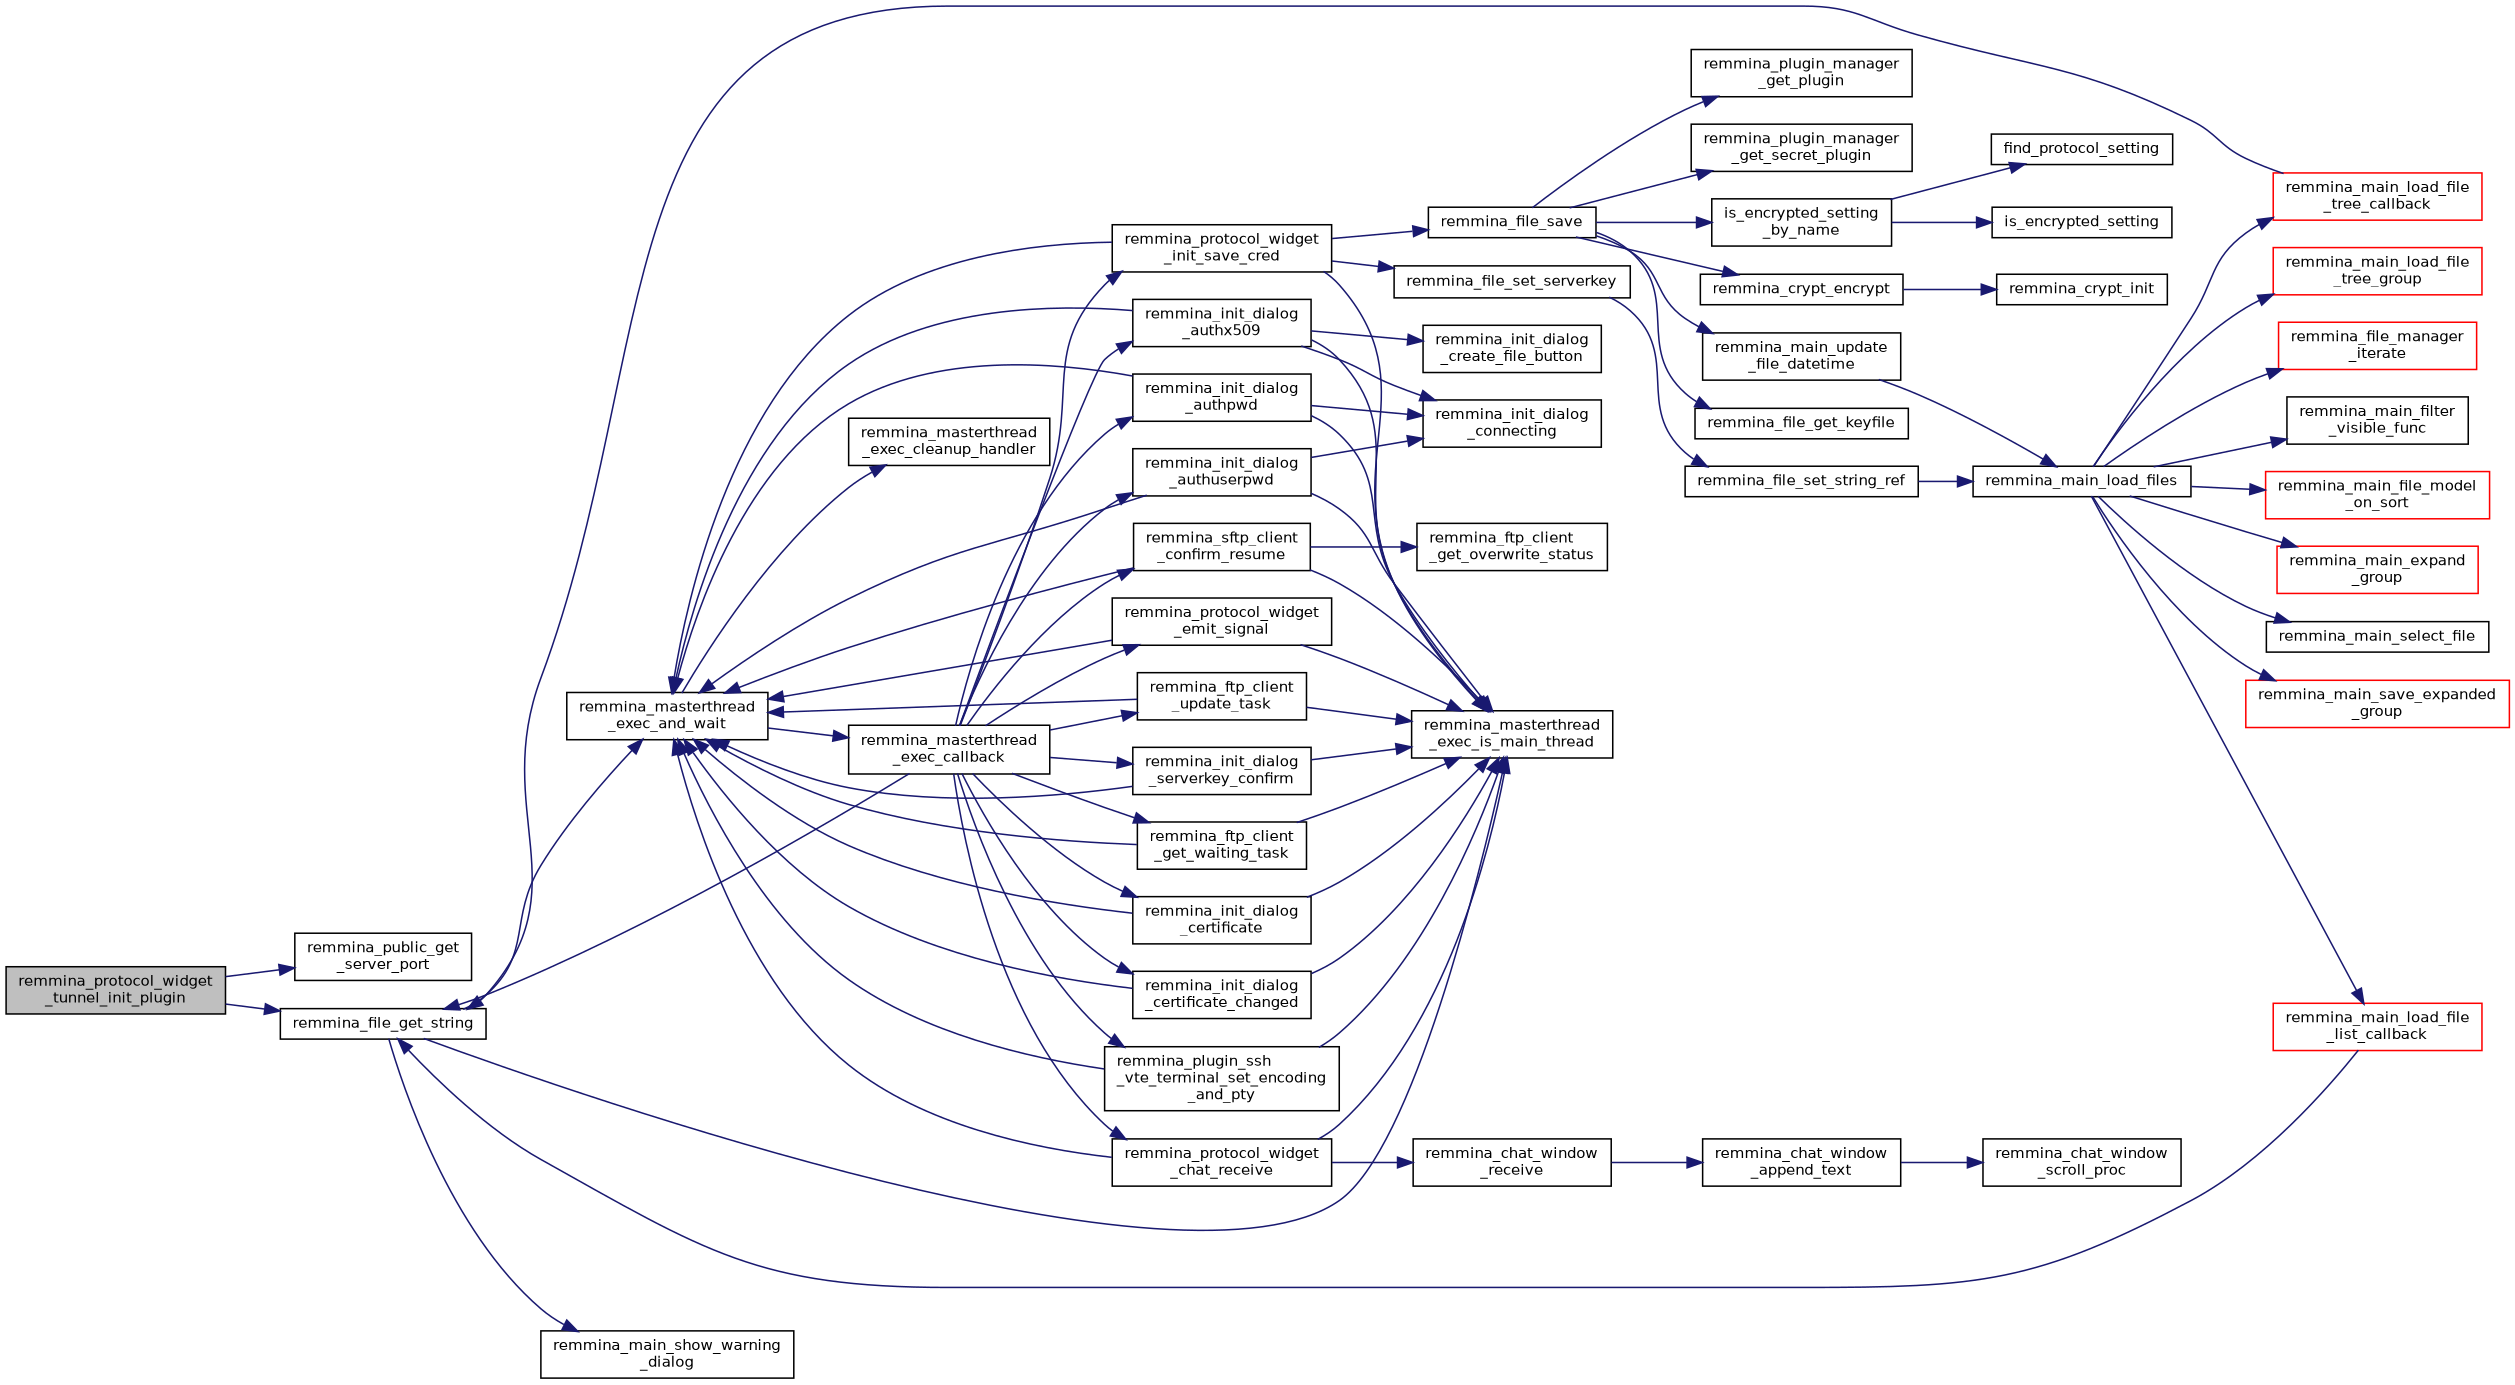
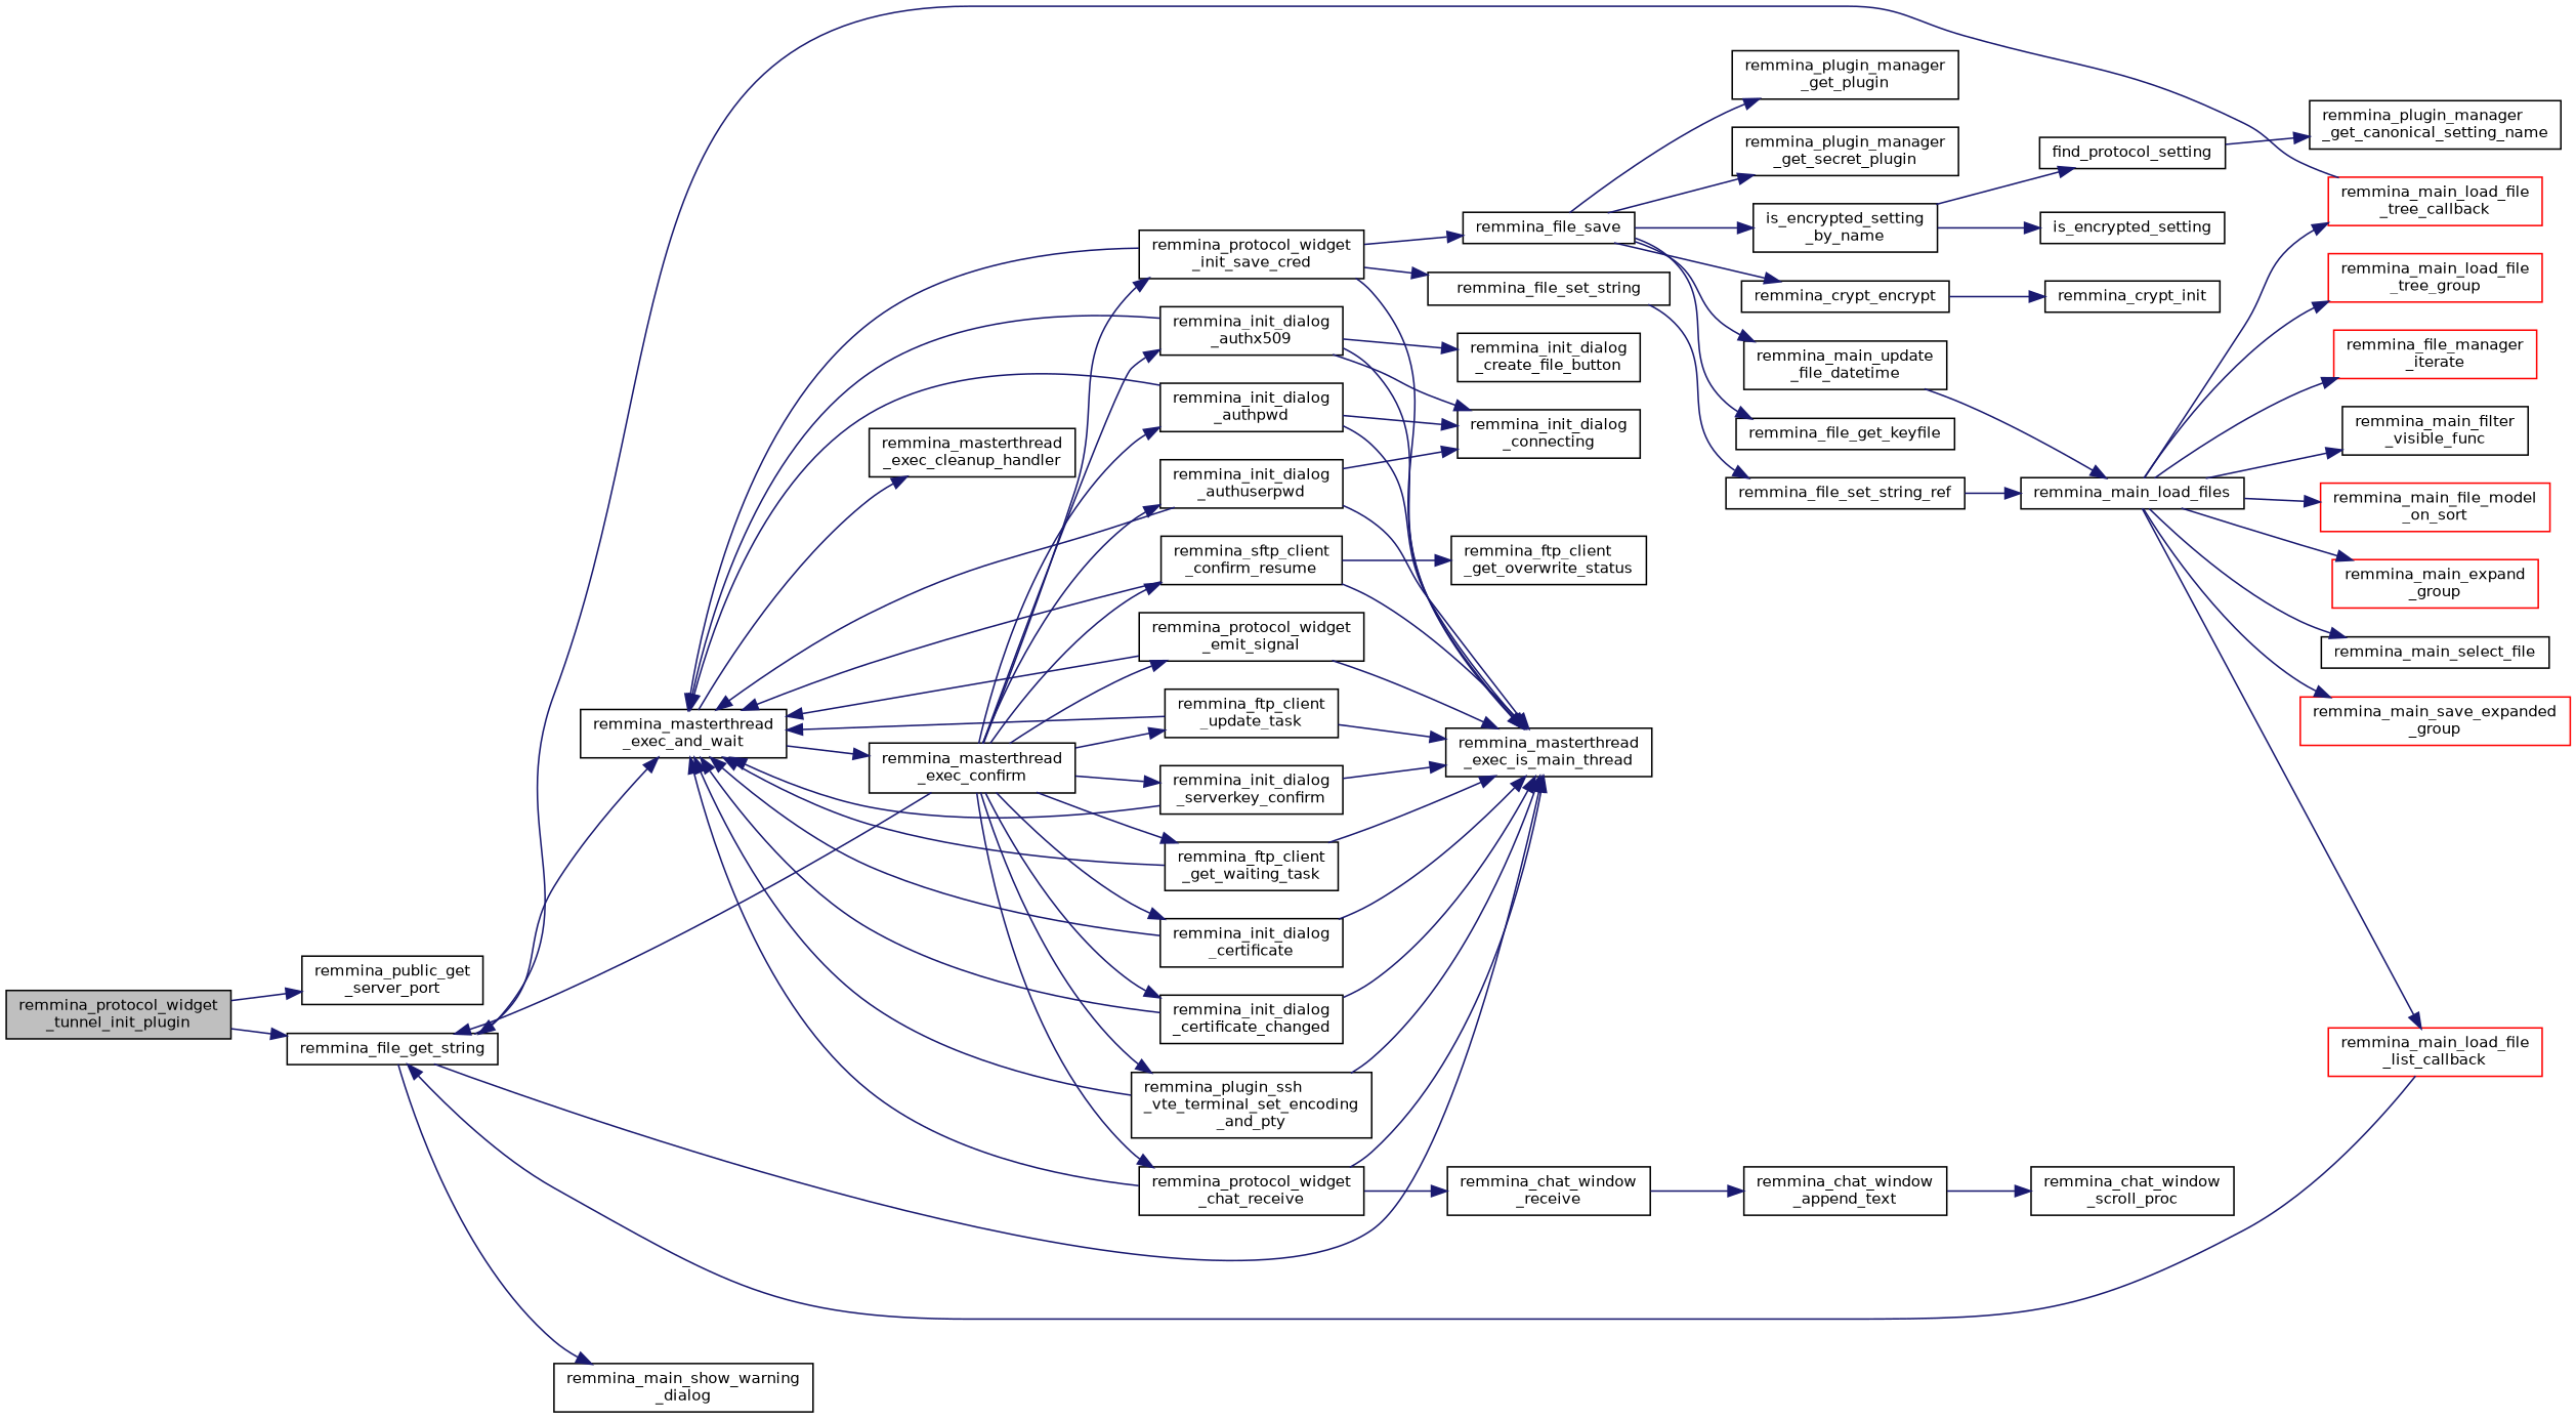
  digraph {
    rankdir=LR
    node [color=black fillcolor=white fontname=Helvetica fontsize=10 shape=record style=filled]
    edge [color=midnightblue fontname=Helvetica fontsize=10 labelfontname=Helvetica labelfontsize=10 style=solid]
    n1 [fillcolor=grey75 fontcolor=black height=0.2 label="remmina_protocol_widget\l_tunnel_init_plugin" width=0.4]
    n2 [height=0.2 label="remmina_public_get\l_server_port" width=0.4]
    n3 [height=0.2 label=remmina_file_get_string width=0.4]
    n4 [height=0.2 label="remmina_masterthread\l_exec_is_main_thread" width=0.4]
    n5 [height=0.2 label="remmina_masterthread\l_exec_and_wait" width=0.4]
    n6 [height=0.2 label="remmina_main_show_warning\l_dialog" width=0.4]
    n7 [height=0.2 label="remmina_masterthread\l_exec_cleanup_handler" width=0.4]
-   n8 [height=0.2 label="remmina_masterthread\l_exec_callback" width=0.4]
+   n8 [height=0.2 label="remmina_masterthread\l_exec_confirm" width=0.4]
    n9 [height=0.2 label="remmina_protocol_widget\l_init_save_cred" width=0.4]
    n10 [height=0.2 label="remmina_protocol_widget\l_chat_receive" width=0.4]
    n11 [height=0.2 label="remmina_init_dialog\l_serverkey_confirm" width=0.4]
    n12 [height=0.2 label="remmina_init_dialog\l_authpwd" width=0.4]
    n13 [height=0.2 label="remmina_init_dialog\l_authuserpwd" width=0.4]
    n14 [height=0.2 label="remmina_init_dialog\l_certificate" width=0.4]
    n15 [height=0.2 label="remmina_init_dialog\l_certificate_changed" width=0.4]
    n16 [height=0.2 label="remmina_init_dialog\l_authx509" width=0.4]
    n17 [height=0.2 label="remmina_ftp_client\l_update_task" width=0.4]
    n18 [height=0.2 label="remmina_ftp_client\l_get_waiting_task" width=0.4]
    n19 [height=0.2 label="remmina_protocol_widget\l_emit_signal" width=0.4]
    n20 [height=0.2 label="remmina_sftp_client\l_confirm_resume" width=0.4]
    n21 [height=0.2 label="remmina_plugin_ssh\l_vte_terminal_set_encoding\l_and_pty" width=0.4]
-   n22 [height=0.2 label=remmina_file_set_serverkey width=0.4]
+   n22 [height=0.2 label=remmina_file_set_string width=0.4]
    n23 [height=0.2 label=remmina_file_save width=0.4]
    n24 [height=0.2 label="remmina_chat_window\l_receive" width=0.4]
    n25 [height=0.2 label="remmina_init_dialog\l_connecting" width=0.4]
    n26 [height=0.2 label="remmina_init_dialog\l_create_file_button" width=0.4]
    n27 [height=0.2 label="remmina_ftp_client\l_get_overwrite_status" width=0.4]
    n28 [height=0.2 label=remmina_file_set_string_ref width=0.4]
    n29 [height=0.2 label=remmina_file_get_keyfile width=0.4]
    n30 [height=0.2 label="remmina_plugin_manager\l_get_plugin" width=0.4]
    n31 [height=0.2 label="remmina_plugin_manager\l_get_secret_plugin" width=0.4]
    n32 [height=0.2 label="is_encrypted_setting\l_by_name" width=0.4]
    n33 [height=0.2 label=remmina_crypt_encrypt width=0.4]
    n34 [height=0.2 label="remmina_main_update\l_file_datetime" width=0.4]
    n35 [height=0.2 label=remmina_main_load_files width=0.4]
    n36 [height=0.2 label=find_protocol_setting width=0.4]
    n37 [height=0.2 label=is_encrypted_setting width=0.4]
    n38 [height=0.2 label=remmina_crypt_init width=0.4]
+   n39 [height=0.2 label="remmina_plugin_manager\l_get_canonical_setting_name" width=0.4]
    n40 [color=red height=0.2 label="remmina_main_save_expanded\l_group" width=0.4]
    n41 [color=red height=0.2 label="remmina_main_load_file\l_tree_group" width=0.4]
    n42 [color=red height=0.2 label="remmina_file_manager\l_iterate" width=0.4]
    n43 [color=red height=0.2 label="remmina_main_load_file\l_tree_callback" width=0.4]
    n44 [color=red height=0.2 label="remmina_main_load_file\l_list_callback" width=0.4]
    n45 [height=0.2 label="remmina_main_filter\l_visible_func" width=0.4]
    n46 [color=red height=0.2 label="remmina_main_file_model\l_on_sort" width=0.4]
    n47 [color=red height=0.2 label="remmina_main_expand\l_group" width=0.4]
    n48 [height=0.2 label=remmina_main_select_file width=0.4]
    n49 [height=0.2 label="remmina_chat_window\l_append_text" width=0.4]
    n50 [height=0.2 label="remmina_chat_window\l_scroll_proc" width=0.4]
    n1 -> n2
    n1 -> n3
    n3 -> n4
    n3 -> n5
    n3 -> n6
    n5 -> n7
    n5 -> n8
    n8 -> n3
    n8 -> n9
    n8 -> n10
    n8 -> n11
    n8 -> n12
    n8 -> n13
    n8 -> n14
    n8 -> n15
    n8 -> n16
    n8 -> n17
    n8 -> n18
    n8 -> n19
    n8 -> n20
    n8 -> n21
    n9 -> n4
    n9 -> n5
    n9 -> n22
    n9 -> n23
    n10 -> n4
    n10 -> n5
    n10 -> n24
    n11 -> n4
    n11 -> n5
    n12 -> n4
    n12 -> n5
    n12 -> n25
    n13 -> n4
    n13 -> n5
    n13 -> n25
    n14 -> n4
    n14 -> n5
    n15 -> n4
    n15 -> n5
    n16 -> n4
    n16 -> n5
    n16 -> n25
    n16 -> n26
    n17 -> n4
    n17 -> n5
    n18 -> n4
    n18 -> n5
    n19 -> n4
    n19 -> n5
    n20 -> n4
    n20 -> n5
    n20 -> n27
    n21 -> n4
    n21 -> n5
    n22 -> n28
    n23 -> n29
    n23 -> n30
    n23 -> n31
    n23 -> n32
    n23 -> n33
    n23 -> n34
    n24 -> n49
    n28 -> n35
    n32 -> n36
    n32 -> n37
    n33 -> n38
    n34 -> n35
    n35 -> n40
    n35 -> n41
    n35 -> n42
    n35 -> n43
    n35 -> n44
    n35 -> n45
    n35 -> n46
    n35 -> n47
    n35 -> n48
+   n36 -> n39
    n43 -> n3
    n44 -> n3
    n49 -> n50
  }
